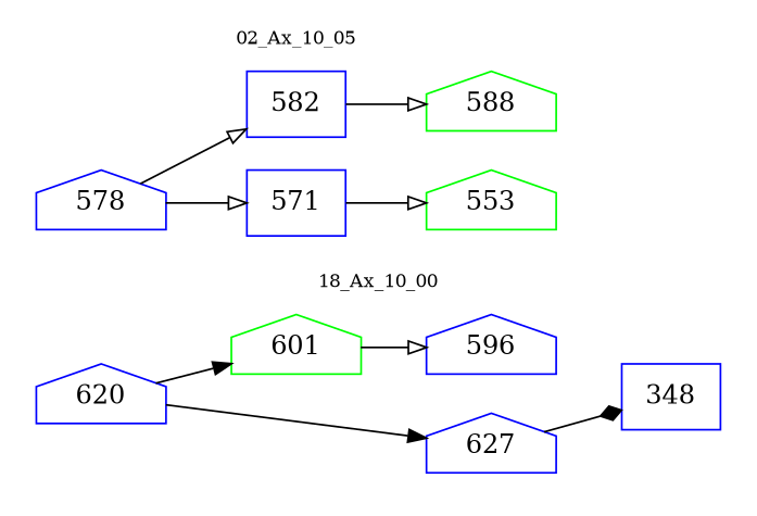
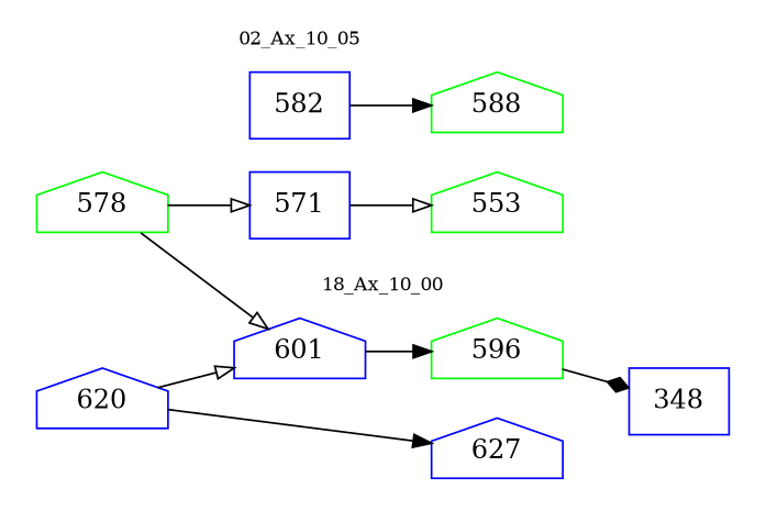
  digraph {
    rankdir=LR
    node [color=blue shape=house]
    edge [arrowhead=onormal color=black]
-   n1 [label=578]
+   n1 [color=green label=578]
    n2 [label=571 shape=box]
    n3 [label=582 shape=box]
    n4 [color=green label=553]
    n5 [color=green label=588]
    n6 [label=620]
-   n7 [color=green label=601]
+   n7 [label=601]
    n8 [label=627]
-   n9 [label=596]
+   n9 [color=green label=596]
    n10 [label=348 shape=box]
    subgraph cluster_1 {
      color=white
      fontsize=10
      label="02_Ax_10_05"
      n1
      n2
      n3
      n4
      n5
    }
    subgraph cluster_2 {
      color=white
      fontsize=10
      label="18_Ax_10_00"
      n6
      n7
      n8
      n9
      n10
    }
    n1 -> n2
-   n1 -> n3
+   n1 -> n7
    n2 -> n4
-   n3 -> n5
-   n6 -> n7 [arrowhead=normal]
+   n3 -> n5 [arrowhead=normal]
+   n6 -> n7
    n6 -> n8 [arrowhead=normal]
-   n7 -> n9
-   n8 -> n10 [arrowhead=diamond]
+   n7 -> n9 [arrowhead=normal]
+   n9 -> n10 [arrowhead=diamond]
  }
